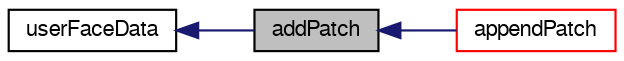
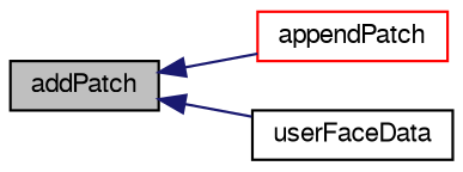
  digraph {
    rankdir=LR
    node [color=black fontname=FreeSans fontsize=10 shape=record]
    edge [color=midnightblue dir=back fontname=FreeSans fontsize=10 labelfontname=FreeSans labelfontsize=10 style=solid]
    n1 [fillcolor=grey75 fontcolor=black height=0.2 label=addPatch style=filled width=0.4]
    n2 [color=red height=0.2 label=appendPatch width=0.4]
    n3 [height=0.2 label=userFaceData width=0.4]
    n1 -> n2
-   n3 -> n1
+   n1 -> n3
  }
